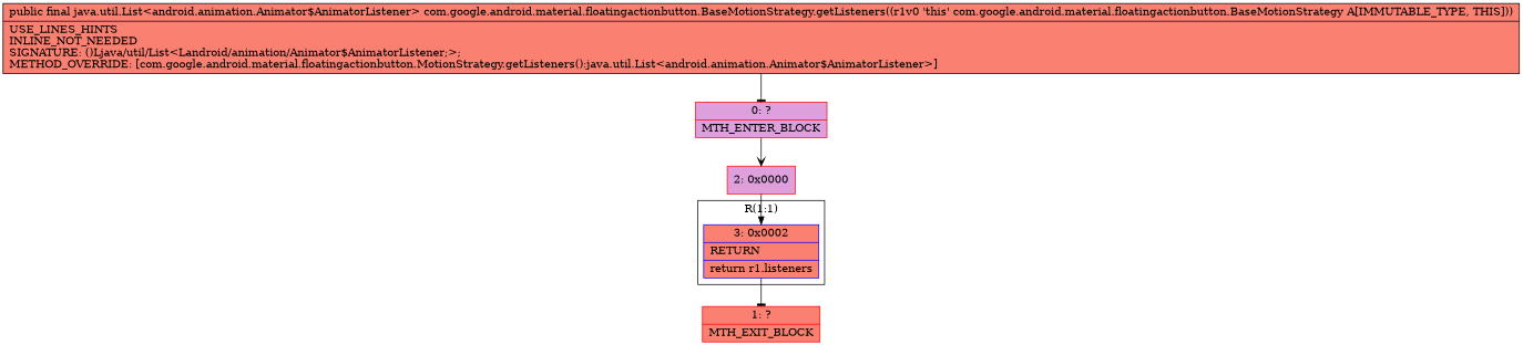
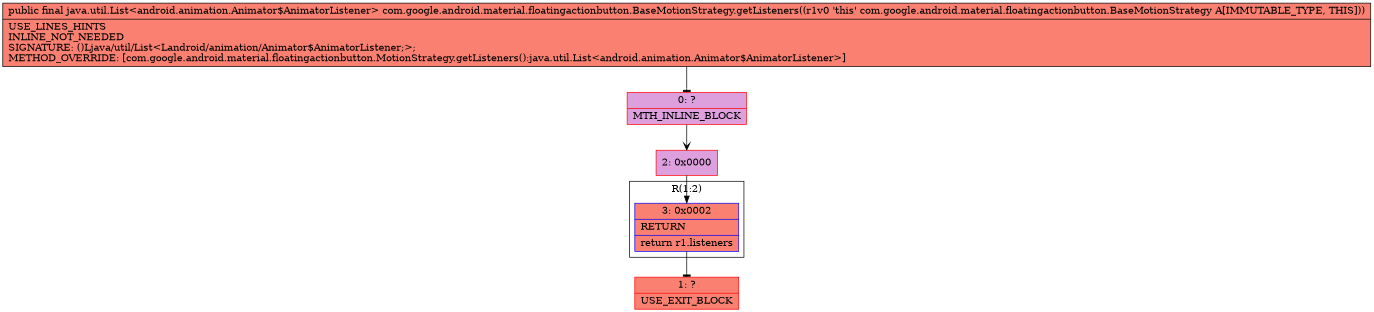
  digraph {
    node [color=red fillcolor=salmon shape=record style=filled]
    edge [arrowhead=tee]
    n1 [color=blue label="{3\:\ 0x0002|RETURN\l|return r1.listeners\l}"]
-   n2 [label="{1\:\ ?|MTH_EXIT_BLOCK\l}"]
-   n3 [fillcolor=plum label="{0\:\ ?|MTH_ENTER_BLOCK\l}"]
+   n2 [label="{1\:\ ?|USE_EXIT_BLOCK\l}"]
+   n3 [fillcolor=plum label="{0\:\ ?|MTH_INLINE_BLOCK\l}"]
    n4 [fillcolor=plum label="{2\:\ 0x0000}"]
    n5 [label="{public final java.util.List\<android.animation.Animator$AnimatorListener\> com.google.android.material.floatingactionbutton.BaseMotionStrategy.getListeners((r1v0 'this' com.google.android.material.floatingactionbutton.BaseMotionStrategy A[IMMUTABLE_TYPE, THIS]))  | USE_LINES_HINTS\lINLINE_NOT_NEEDED\lSIGNATURE: ()Ljava\/util\/List\<Landroid\/animation\/Animator$AnimatorListener;\>;\lMETHOD_OVERRIDE: [com.google.android.material.floatingactionbutton.MotionStrategy.getListeners():java.util.List\<android.animation.Animator$AnimatorListener\>]\l}" color=""]
    subgraph cluster_1 {
-     label="R(1:1)"
+     label="R(1:2)"
      n1
    }
    n1 -> n2
    n3 -> n4 [arrowhead=vee]
    n4 -> n1 [arrowhead=normal]
    n5 -> n3
  }
